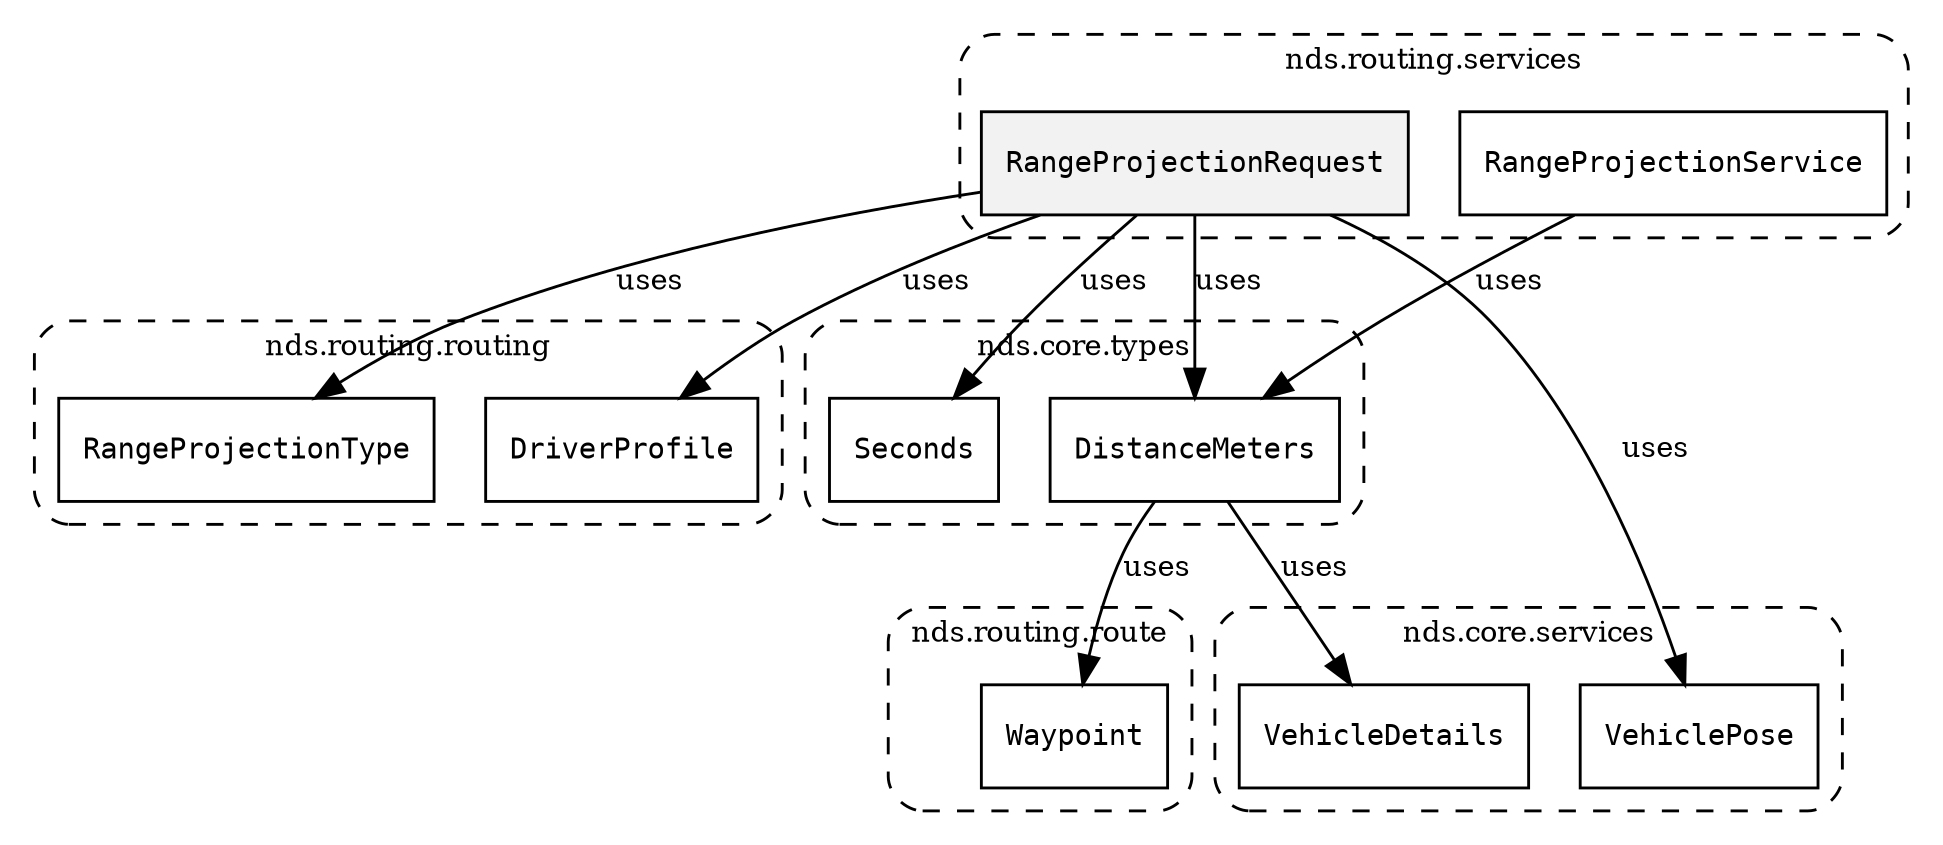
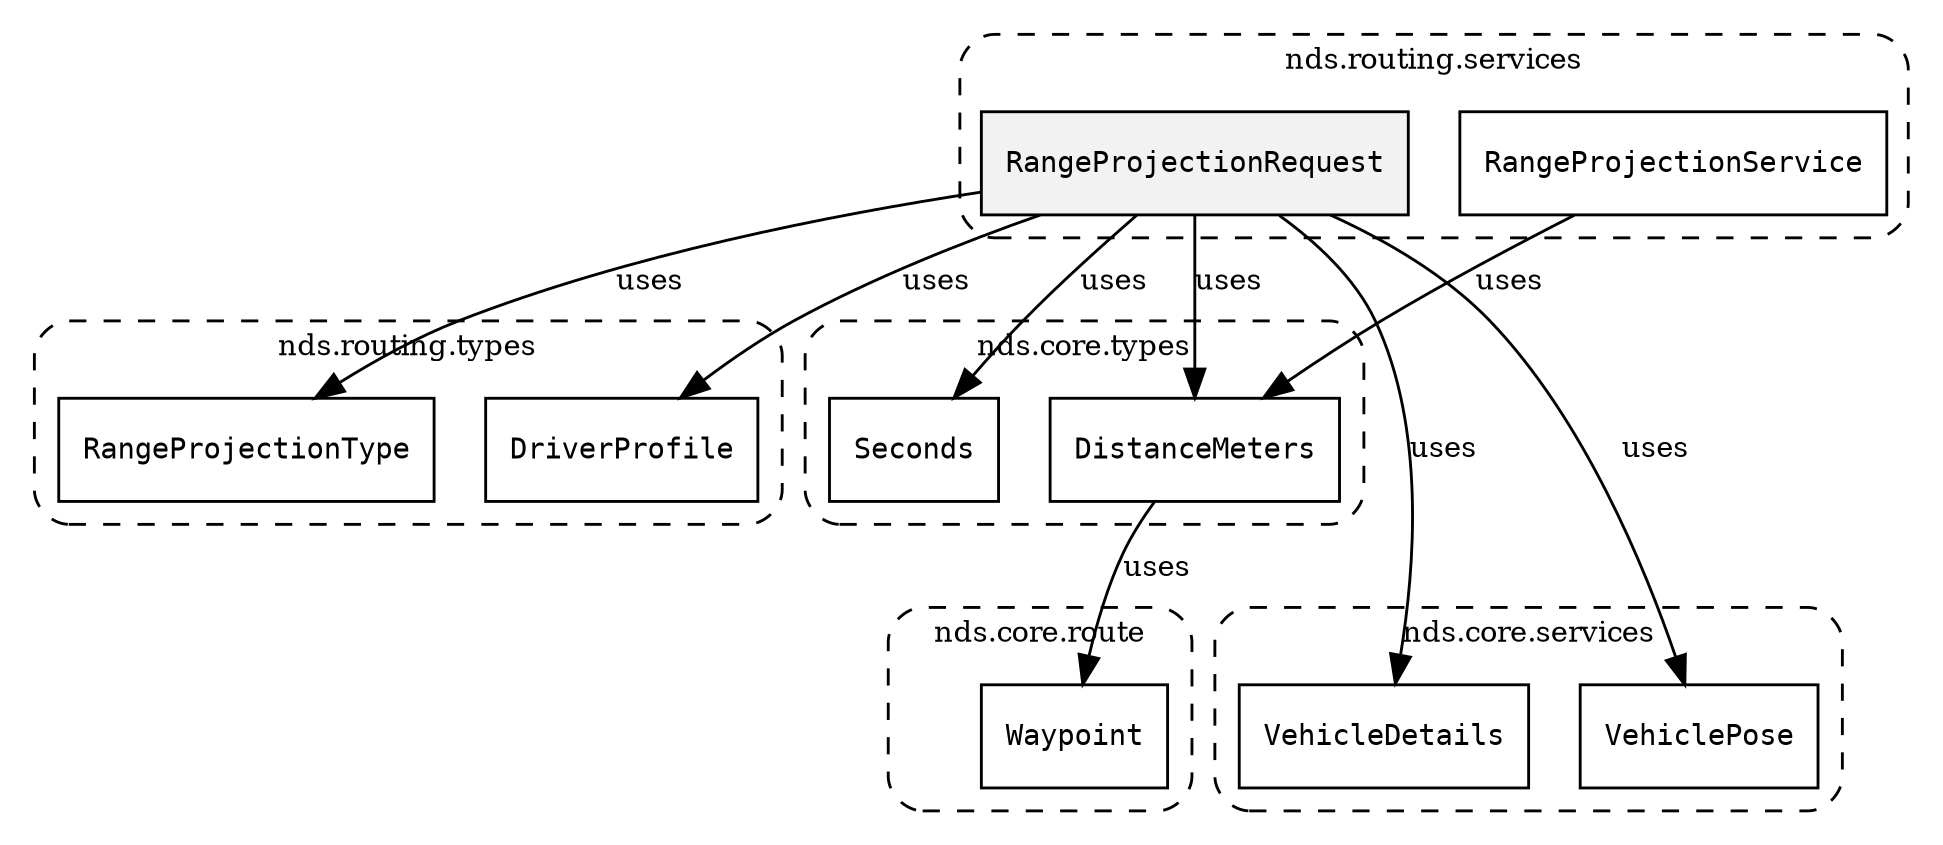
  digraph {
    fontsize=10
    rankdir=TB
    node [fontsize=10 shape=box]
    edge [fontsize=10]
    n1 [fillcolor="#0000000D" label=<<font face="monospace"><table align="center" border="0" cellspacing="0" cellpadding="0"><tr><td href="../../../content/packages/nds.routing.services.html#Structure-RangeProjectionRequest" title="Structure defined in nds.routing.services">RangeProjectionRequest</td></tr></table></font>> style=filled]
    n2 [label=<<font face="monospace"><table align="center" border="0" cellspacing="0" cellpadding="0"><tr><td href="../../../content/packages/nds.routing.services.html#Service-RangeProjectionService" title="Service defined in nds.routing.services">RangeProjectionService</td></tr></table></font>>]
    n3 [label=<<font face="monospace"><table align="center" border="0" cellspacing="0" cellpadding="0"><tr><td href="../../../content/packages/nds.routing.types.html#Bitmask-RangeProjectionType" title="Bitmask defined in nds.routing.types">RangeProjectionType</td></tr></table></font>>]
    n4 [label=<<font face="monospace"><table align="center" border="0" cellspacing="0" cellpadding="0"><tr><td href="../../../content/packages/nds.routing.types.html#Structure-DriverProfile" title="Structure defined in nds.routing.types">DriverProfile</td></tr></table></font>>]
    n5 [label=<<font face="monospace"><table align="center" border="0" cellspacing="0" cellpadding="0"><tr><td href="../../../content/packages/nds.routing.route.html#Structure-Waypoint" title="Structure defined in nds.routing.route">Waypoint</td></tr></table></font>>]
    n6 [label=<<font face="monospace"><table align="center" border="0" cellspacing="0" cellpadding="0"><tr><td href="../../../content/packages/nds.core.types.html#Subtype-Seconds" title="Subtype defined in nds.core.types">Seconds</td></tr></table></font>>]
    n7 [label=<<font face="monospace"><table align="center" border="0" cellspacing="0" cellpadding="0"><tr><td href="../../../content/packages/nds.core.types.html#Subtype-DistanceMeters" title="Subtype defined in nds.core.types">DistanceMeters</td></tr></table></font>>]
    n8 [label=<<font face="monospace"><table align="center" border="0" cellspacing="0" cellpadding="0"><tr><td href="../../../content/packages/nds.core.vehicle.html#Structure-VehicleDetails" title="Structure defined in nds.core.vehicle">VehicleDetails</td></tr></table></font>>]
    n9 [label=<<font face="monospace"><table align="center" border="0" cellspacing="0" cellpadding="0"><tr><td href="../../../content/packages/nds.core.vehicle.html#Union-VehiclePose" title="Union defined in nds.core.vehicle">VehiclePose</td></tr></table></font>>]
    subgraph cluster_1 {
      label="nds.routing.services"
      style="dashed, rounded"
      n1
      n2
    }
    subgraph cluster_2 {
-     label="nds.routing.routing"
+     label="nds.routing.types"
      style="dashed, rounded"
      n3
      n4
    }
    subgraph cluster_3 {
-     label="nds.routing.route"
+     label="nds.core.route"
      style="dashed, rounded"
      n5
    }
    subgraph cluster_4 {
      label="nds.core.types"
      style="dashed, rounded"
      n6
      n7
    }
    subgraph cluster_5 {
      label="nds.core.services"
      style="dashed, rounded"
      n8
      n9
    }
    n1 -> n3 [label=uses]
    n1 -> n4 [label=uses]
    n1 -> n6 [label=uses]
    n1 -> n7 [label=uses]
-   n7 -> n8 [label=uses]
+   n1 -> n8 [label=uses]
    n1 -> n9 [label=uses]
    n2 -> n7 [label=uses]
    n7 -> n5 [label=uses]
  }
